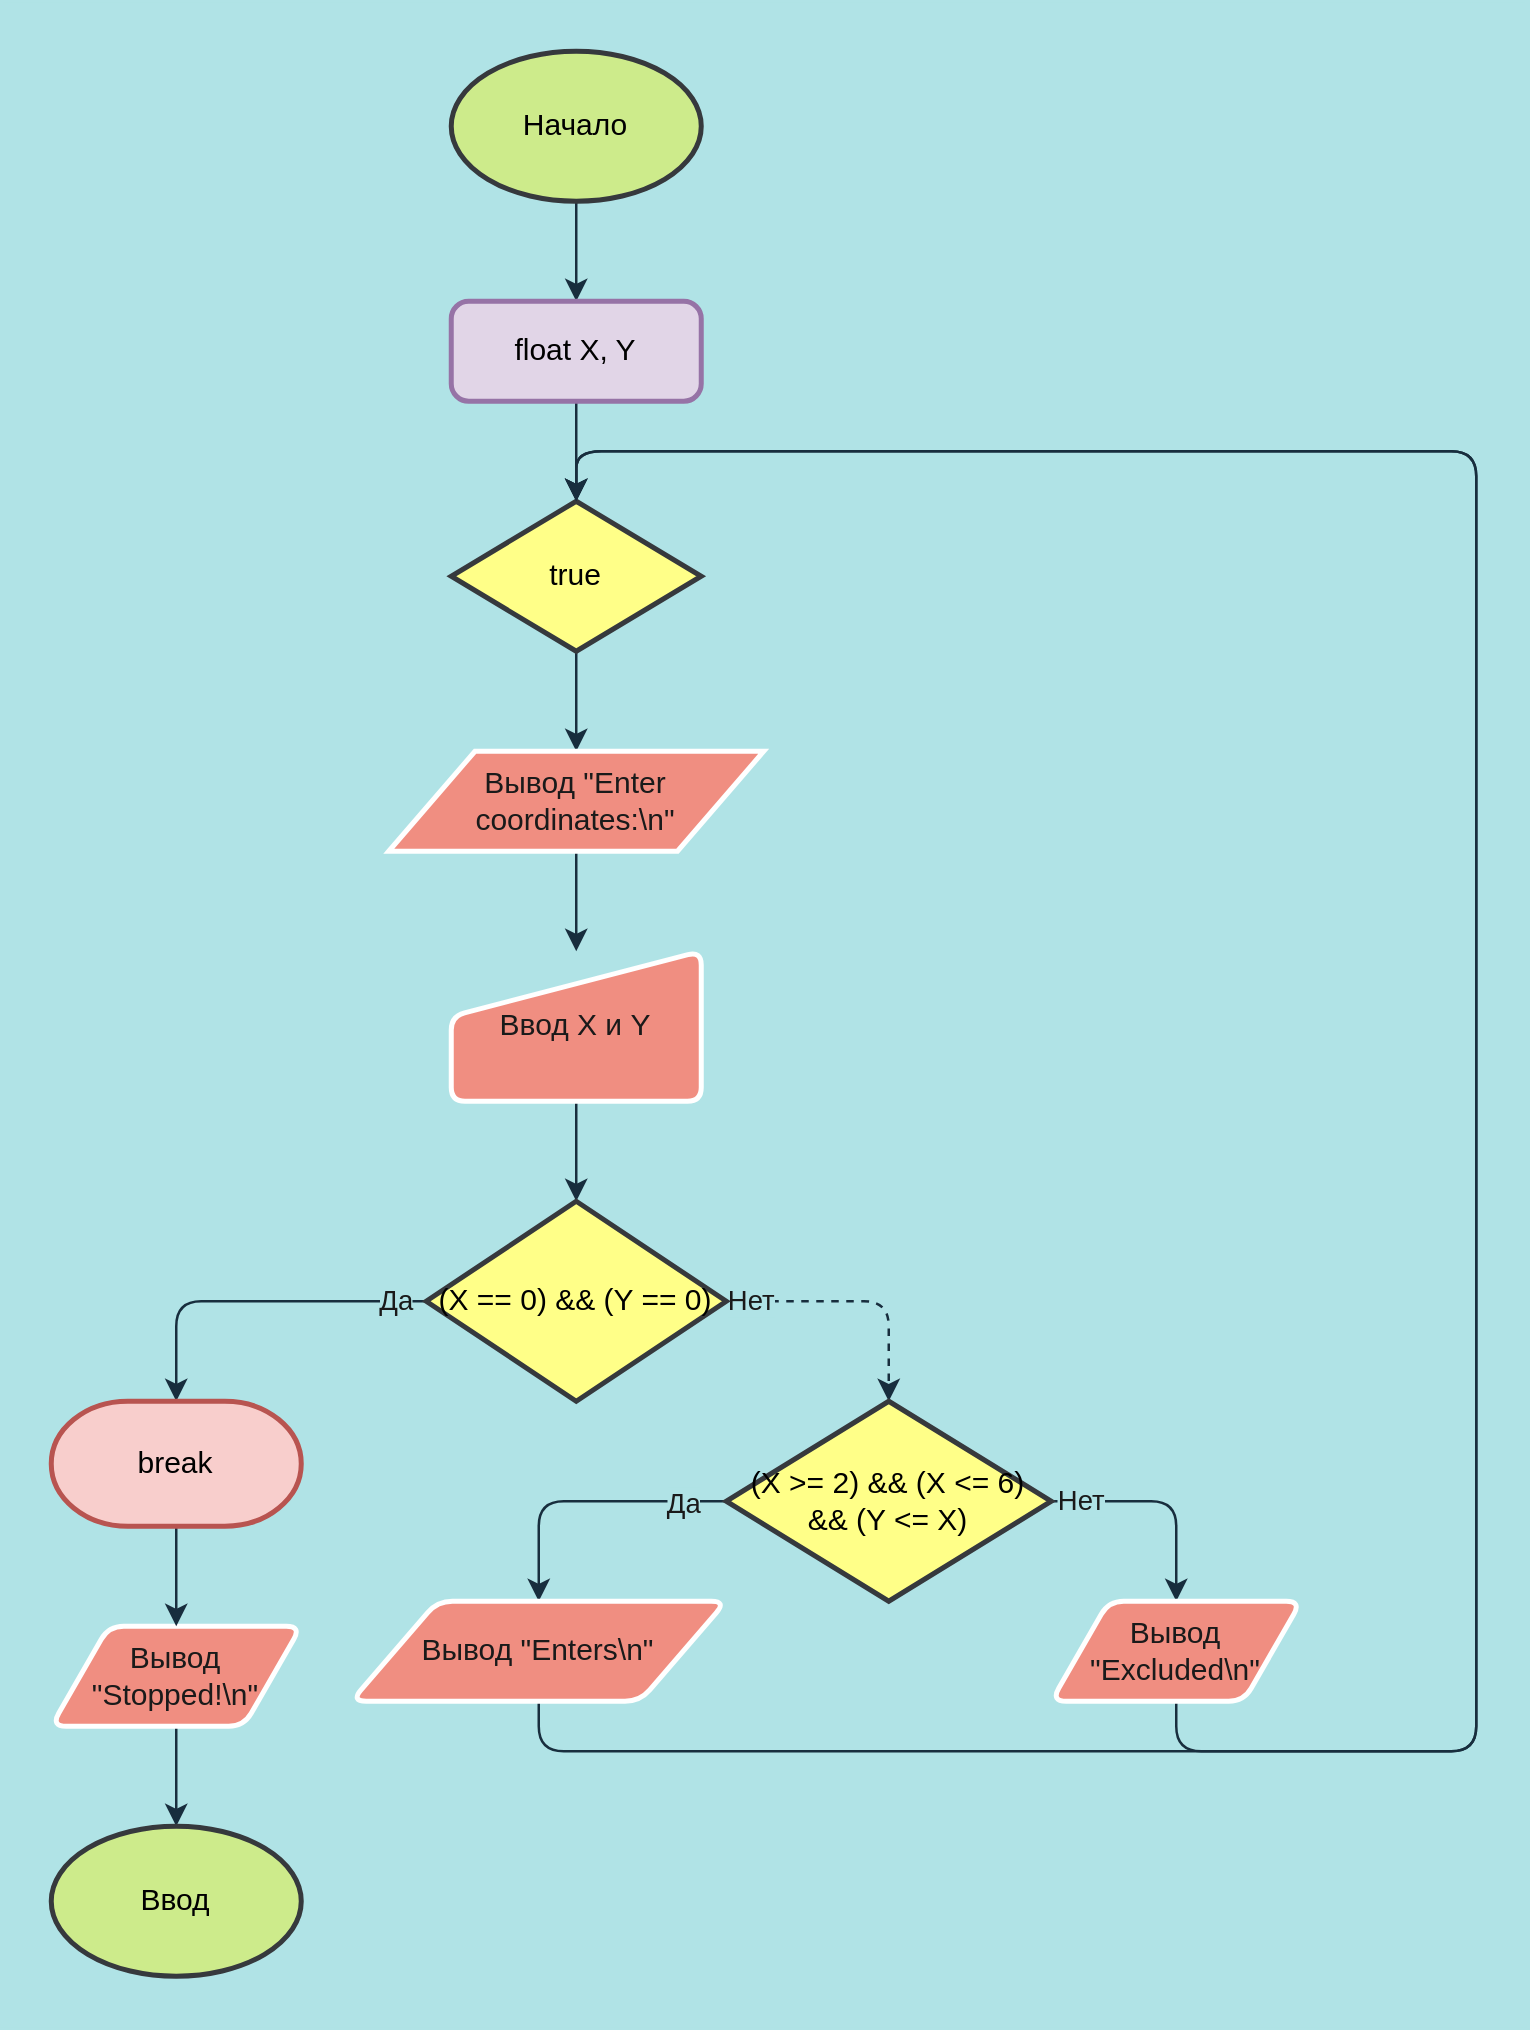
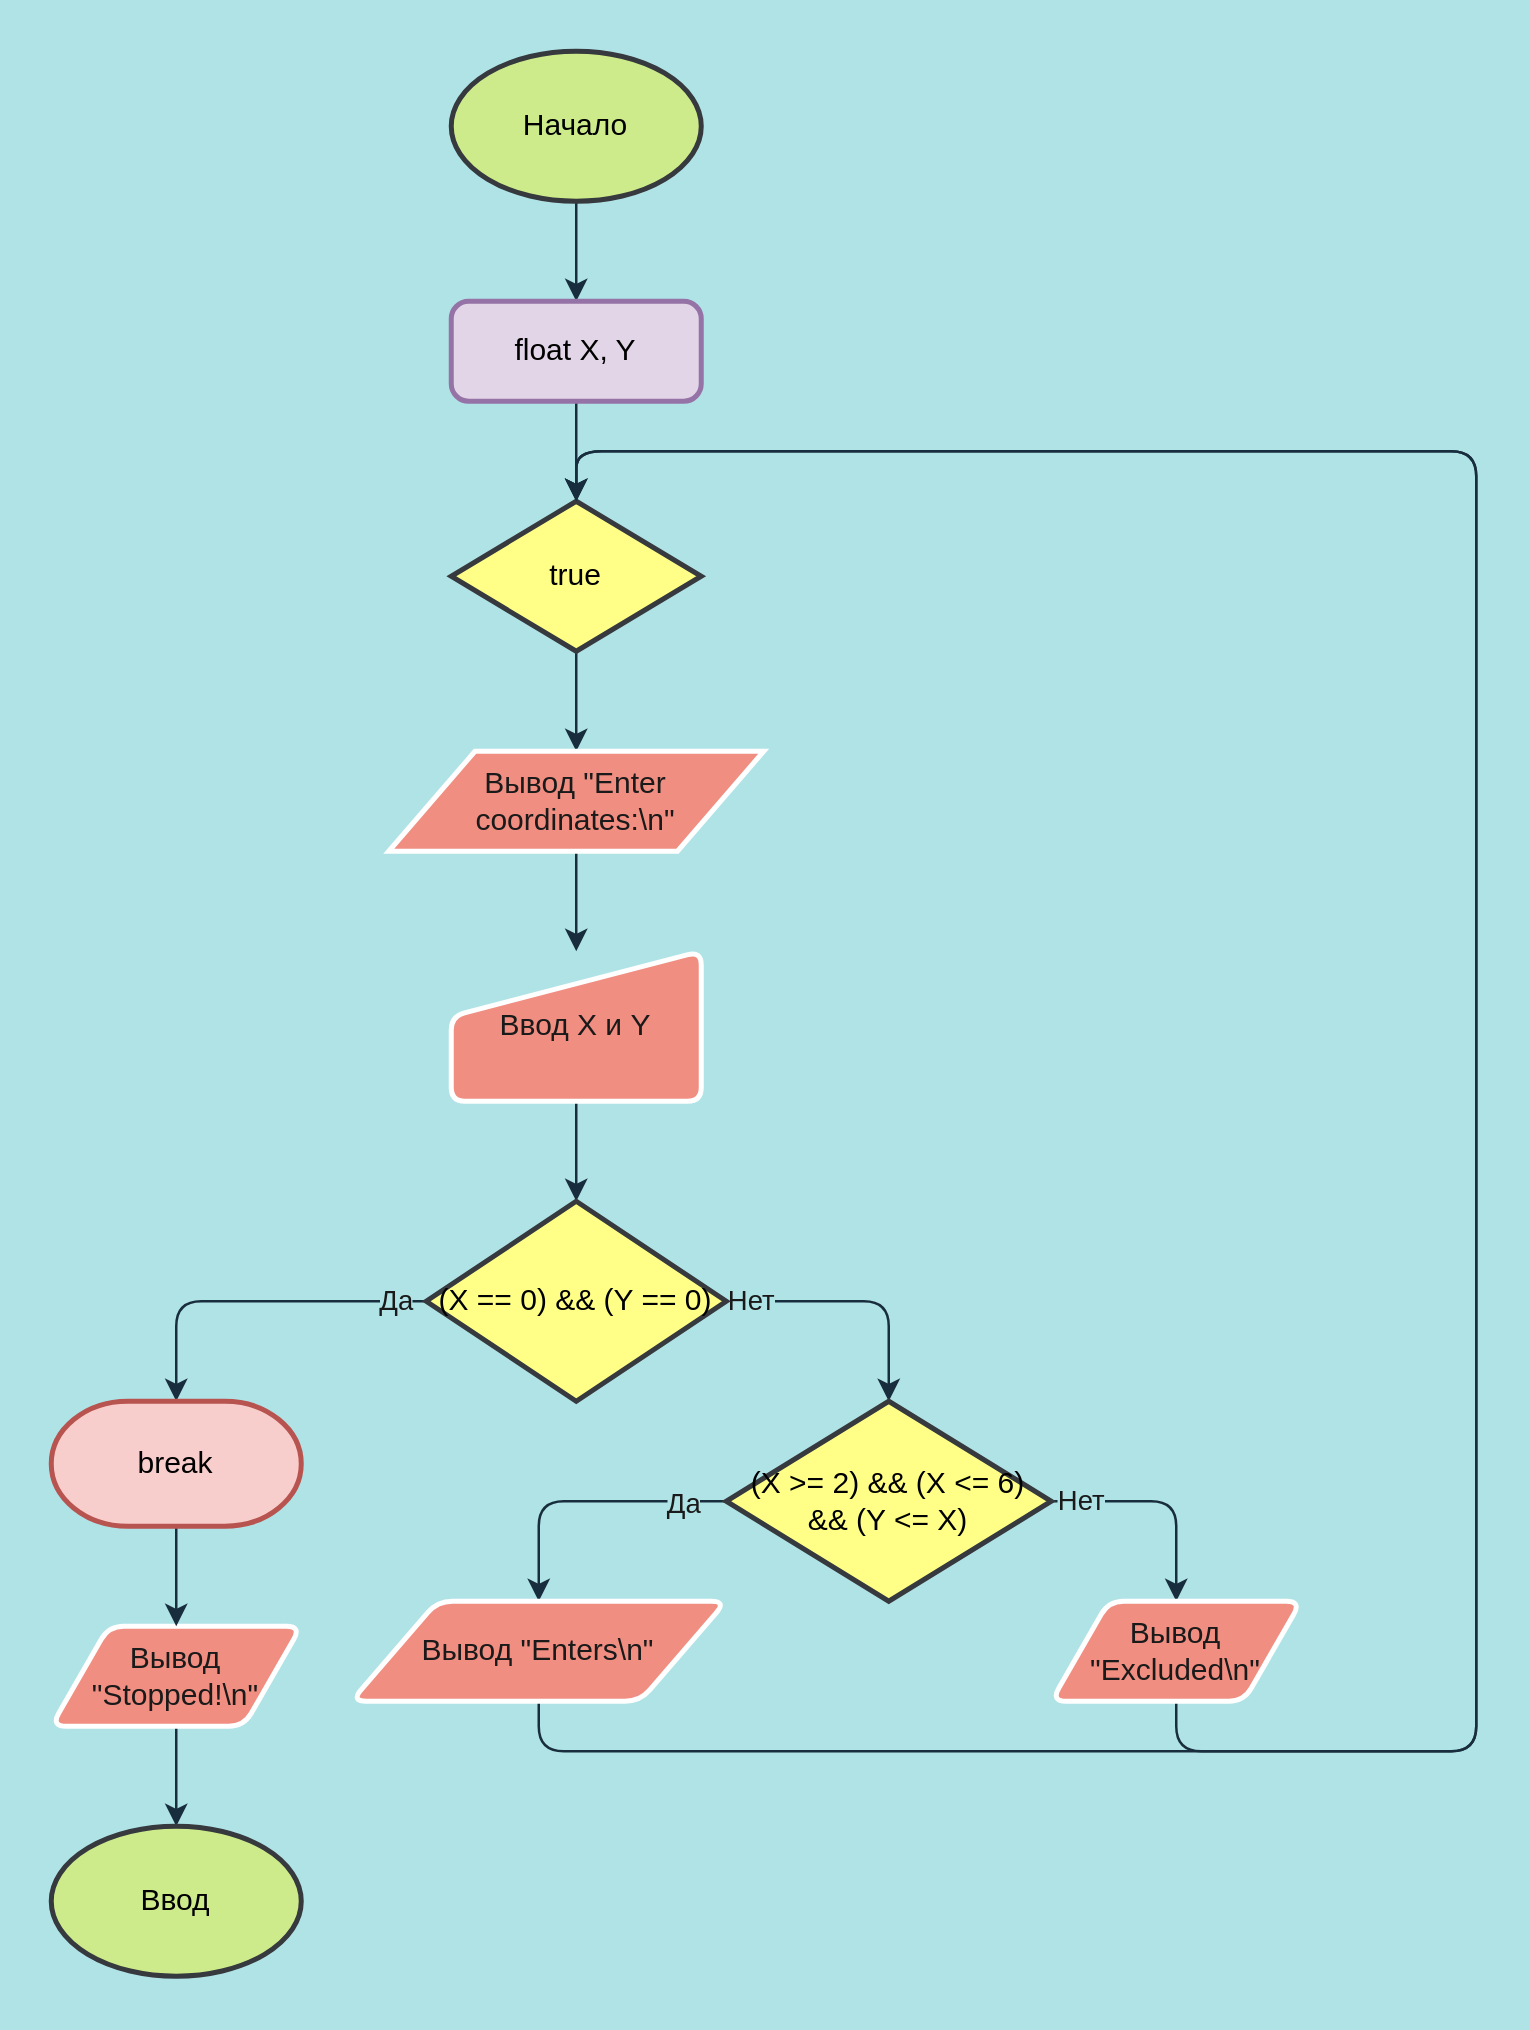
  <mxCell id="0" />
  <mxCell id="1" parent="0" />
  <mxCell id="2" style="edgeStyle=orthogonalEdgeStyle;orthogonalLoop=1;jettySize=auto;html=1;exitX=0.5;exitY=1;exitDx=0;exitDy=0;exitPerimeter=0;entryX=0.5;entryY=0;entryDx=0;entryDy=0;strokeColor=#182E3E;labelBackgroundColor=#B0E3E6;fontColor=#1A1A1A;" parent="1" source="3" target="5" edge="1"><mxGeometry relative="1" as="geometry" /></mxCell>
  <mxCell id="3" value="Начало" style="strokeWidth=2;html=1;shape=mxgraph.flowchart.start_1;whiteSpace=wrap;fillColor=#cdeb8b;strokeColor=#36393d;" parent="1" vertex="1"><mxGeometry x="180" y="20" width="100" height="60" as="geometry" /></mxCell>
  <mxCell id="4" style="edgeStyle=orthogonalEdgeStyle;orthogonalLoop=1;jettySize=auto;html=1;exitX=0.5;exitY=1;exitDx=0;exitDy=0;entryX=0.5;entryY=0;entryDx=0;entryDy=0;entryPerimeter=0;strokeColor=#182E3E;labelBackgroundColor=#B0E3E6;fontColor=#1A1A1A;" parent="1" source="5" target="7" edge="1"><mxGeometry relative="1" as="geometry" /></mxCell>
  <mxCell id="5" value="float X, Y" style="whiteSpace=wrap;html=1;absoluteArcSize=1;arcSize=14;strokeWidth=2;fillColor=#e1d5e7;strokeColor=#9673a6;rounded=1;" parent="1" vertex="1"><mxGeometry x="180" y="120" width="100" height="40" as="geometry" /></mxCell>
  <mxCell id="6" style="edgeStyle=orthogonalEdgeStyle;orthogonalLoop=1;jettySize=auto;html=1;exitX=0.5;exitY=1;exitDx=0;exitDy=0;exitPerimeter=0;entryX=0.5;entryY=0;entryDx=0;entryDy=0;strokeColor=#182E3E;labelBackgroundColor=#B0E3E6;fontColor=#1A1A1A;" parent="1" source="7" target="9" edge="1"><mxGeometry relative="1" as="geometry" /></mxCell>
  <mxCell id="7" value="true" style="strokeWidth=2;html=1;shape=mxgraph.flowchart.decision;whiteSpace=wrap;fillColor=#ffff88;strokeColor=#36393d;" parent="1" vertex="1"><mxGeometry x="180" y="200" width="100" height="60" as="geometry" /></mxCell>
  <mxCell id="8" style="edgeStyle=orthogonalEdgeStyle;rounded=1;sketch=0;orthogonalLoop=1;jettySize=auto;html=1;exitX=0.5;exitY=1;exitDx=0;exitDy=0;entryX=0.5;entryY=0;entryDx=0;entryDy=0;strokeColor=#182E3E;labelBackgroundColor=#B0E3E6;fontColor=#1A1A1A;" parent="1" source="9" target="11" edge="1"><mxGeometry relative="1" as="geometry" /></mxCell>
  <mxCell id="9" value="Вывод &quot;Enter coordinates:\n&quot;" style="shape=parallelogram;html=1;strokeWidth=2;perimeter=parallelogramPerimeter;whiteSpace=wrap;arcSize=12;size=0.23;fillColor=#F08E81;fontColor=#1A1A1A;strokeColor=#FFFFFF;" parent="1" vertex="1"><mxGeometry x="155" y="300" width="150" height="40" as="geometry" /></mxCell>
  <mxCell id="10" style="edgeStyle=orthogonalEdgeStyle;rounded=1;sketch=0;orthogonalLoop=1;jettySize=auto;html=1;exitX=0.5;exitY=1;exitDx=0;exitDy=0;entryX=0.5;entryY=0;entryDx=0;entryDy=0;entryPerimeter=0;strokeColor=#182E3E;labelBackgroundColor=#B0E3E6;fontColor=#1A1A1A;" parent="1" source="11" target="16" edge="1"><mxGeometry relative="1" as="geometry" /></mxCell>
  <mxCell id="11" value="Ввод X и Y" style="html=1;strokeWidth=2;shape=manualInput;whiteSpace=wrap;rounded=1;size=26;arcSize=11;sketch=0;fillColor=#F08E81;fontColor=#1A1A1A;strokeColor=#FFFFFF;" parent="1" vertex="1"><mxGeometry x="180" y="380" width="100" height="60" as="geometry" /></mxCell>
  <mxCell id="12" style="edgeStyle=orthogonalEdgeStyle;rounded=1;sketch=0;orthogonalLoop=1;jettySize=auto;html=1;exitX=0;exitY=0.5;exitDx=0;exitDy=0;exitPerimeter=0;entryX=0.5;entryY=0;entryDx=0;entryDy=0;strokeColor=#182E3E;entryPerimeter=0;labelBackgroundColor=#B0E3E6;fontColor=#1A1A1A;" parent="1" source="16" target="20" edge="1"><mxGeometry relative="1" as="geometry" /></mxCell>
  <mxCell id="13" value="Да" style="edgeLabel;html=1;align=center;verticalAlign=middle;resizable=0;points=[];fontColor=#1A1A1A;labelBackgroundColor=#B0E3E6;" parent="12" vertex="1" connectable="0"><mxGeometry x="-0.816" y="-1" relative="1" as="geometry"><mxPoint as="offset" /></mxGeometry></mxCell>
- <mxCell id="14" style="edgeStyle=orthogonalEdgeStyle;rounded=1;sketch=0;orthogonalLoop=1;jettySize=auto;html=1;exitX=1;exitY=0.5;exitDx=0;exitDy=0;exitPerimeter=0;entryX=0.5;entryY=0;entryDx=0;entryDy=0;entryPerimeter=0;strokeColor=#182E3E;labelBackgroundColor=#B0E3E6;fontColor=#1A1A1A;dashed=1;" parent="1" source="16" target="26" edge="1"><mxGeometry relative="1" as="geometry" /></mxCell>
+ <mxCell id="14" style="edgeStyle=orthogonalEdgeStyle;rounded=1;sketch=0;orthogonalLoop=1;jettySize=auto;html=1;exitX=1;exitY=0.5;exitDx=0;exitDy=0;exitPerimeter=0;entryX=0.5;entryY=0;entryDx=0;entryDy=0;entryPerimeter=0;strokeColor=#182E3E;labelBackgroundColor=#B0E3E6;fontColor=#1A1A1A;" parent="1" source="16" target="26" edge="1"><mxGeometry relative="1" as="geometry" /></mxCell>
  <mxCell id="15" value="Нет" style="edgeLabel;html=1;align=center;verticalAlign=middle;resizable=0;points=[];fontColor=#1A1A1A;labelBackgroundColor=#B0E3E6;" parent="14" vertex="1" connectable="0"><mxGeometry x="-0.838" y="1" relative="1" as="geometry"><mxPoint as="offset" /></mxGeometry></mxCell>
  <mxCell id="16" value="(X == 0) &amp;amp;&amp;amp; (Y == 0)" style="strokeWidth=2;html=1;shape=mxgraph.flowchart.decision;whiteSpace=wrap;fillColor=#ffff88;strokeColor=#36393d;" parent="1" vertex="1"><mxGeometry x="170" y="480" width="120" height="80" as="geometry" /></mxCell>
  <mxCell id="17" style="edgeStyle=orthogonalEdgeStyle;rounded=1;sketch=0;orthogonalLoop=1;jettySize=auto;html=1;exitX=0.5;exitY=1;exitDx=0;exitDy=0;entryX=0.5;entryY=0;entryDx=0;entryDy=0;entryPerimeter=0;strokeColor=#182E3E;labelBackgroundColor=#B0E3E6;fontColor=#1A1A1A;" parent="1" source="18" target="21" edge="1"><mxGeometry relative="1" as="geometry" /></mxCell>
  <mxCell id="18" value="Вывод &quot;Stopped!\n&quot;" style="shape=parallelogram;html=1;strokeWidth=2;perimeter=parallelogramPerimeter;whiteSpace=wrap;rounded=1;arcSize=12;size=0.23;sketch=0;fillColor=#F08E81;fontColor=#1A1A1A;strokeColor=#FFFFFF;" parent="1" vertex="1"><mxGeometry x="20" y="650" width="100" height="40" as="geometry" /></mxCell>
  <mxCell id="19" style="edgeStyle=orthogonalEdgeStyle;rounded=1;sketch=0;orthogonalLoop=1;jettySize=auto;html=1;exitX=0.5;exitY=1;exitDx=0;exitDy=0;exitPerimeter=0;entryX=0.5;entryY=0;entryDx=0;entryDy=0;strokeColor=#182E3E;labelBackgroundColor=#B0E3E6;fontColor=#1A1A1A;" parent="1" source="20" target="18" edge="1"><mxGeometry relative="1" as="geometry" /></mxCell>
  <mxCell id="20" value="break" style="strokeWidth=2;html=1;shape=mxgraph.flowchart.terminator;whiteSpace=wrap;rounded=0;sketch=0;fillColor=#f8cecc;strokeColor=#b85450;" parent="1" vertex="1"><mxGeometry x="20" y="560" width="100" height="50" as="geometry" /></mxCell>
  <mxCell id="21" value="Ввод" style="strokeWidth=2;html=1;shape=mxgraph.flowchart.start_1;whiteSpace=wrap;fillColor=#cdeb8b;strokeColor=#36393d;" parent="1" vertex="1"><mxGeometry x="20" y="730" width="100" height="60" as="geometry" /></mxCell>
  <mxCell id="22" style="edgeStyle=orthogonalEdgeStyle;rounded=1;sketch=0;orthogonalLoop=1;jettySize=auto;html=1;exitX=0;exitY=0.5;exitDx=0;exitDy=0;exitPerimeter=0;entryX=0.5;entryY=0;entryDx=0;entryDy=0;strokeColor=#182E3E;labelBackgroundColor=#B0E3E6;fontColor=#1A1A1A;" parent="1" source="26" target="28" edge="1"><mxGeometry relative="1" as="geometry" /></mxCell>
  <mxCell id="23" value="Да" style="edgeLabel;html=1;align=center;verticalAlign=middle;resizable=0;points=[];fontColor=#1A1A1A;labelBackgroundColor=#B0E3E6;" parent="22" vertex="1" connectable="0"><mxGeometry x="-0.683" relative="1" as="geometry"><mxPoint as="offset" /></mxGeometry></mxCell>
  <mxCell id="24" style="edgeStyle=orthogonalEdgeStyle;rounded=1;sketch=0;orthogonalLoop=1;jettySize=auto;html=1;exitX=1;exitY=0.5;exitDx=0;exitDy=0;exitPerimeter=0;entryX=0.5;entryY=0;entryDx=0;entryDy=0;strokeColor=#182E3E;labelBackgroundColor=#B0E3E6;fontColor=#1A1A1A;" parent="1" source="26" target="30" edge="1"><mxGeometry relative="1" as="geometry" /></mxCell>
  <mxCell id="25" value="Нет" style="edgeLabel;html=1;align=center;verticalAlign=middle;resizable=0;points=[];fontColor=#1A1A1A;labelBackgroundColor=#B0E3E6;" parent="24" vertex="1" connectable="0"><mxGeometry x="-0.747" y="1" relative="1" as="geometry"><mxPoint as="offset" /></mxGeometry></mxCell>
  <mxCell id="26" value="(X &amp;gt;= 2) &amp;amp;&amp;amp; (X &amp;lt;= 6) &amp;amp;&amp;amp; (Y &amp;lt;= X)" style="strokeWidth=2;html=1;shape=mxgraph.flowchart.decision;whiteSpace=wrap;fillColor=#ffff88;strokeColor=#36393d;" parent="1" vertex="1"><mxGeometry x="290" y="560" width="130" height="80" as="geometry" /></mxCell>
  <mxCell id="27" style="edgeStyle=orthogonalEdgeStyle;rounded=1;sketch=0;orthogonalLoop=1;jettySize=auto;html=1;exitX=0.5;exitY=1;exitDx=0;exitDy=0;entryX=0.5;entryY=0;entryDx=0;entryDy=0;entryPerimeter=0;strokeColor=#182E3E;labelBackgroundColor=#B0E3E6;fontColor=#1A1A1A;" parent="1" source="28" target="7" edge="1"><mxGeometry relative="1" as="geometry"><Array as="points"><mxPoint x="215" y="700" /><mxPoint x="590" y="700" /><mxPoint x="590" y="180" /><mxPoint x="230" y="180" /></Array></mxGeometry></mxCell>
  <mxCell id="28" value="Вывод &quot;Enters\n&quot;" style="shape=parallelogram;html=1;strokeWidth=2;perimeter=parallelogramPerimeter;whiteSpace=wrap;rounded=1;arcSize=12;size=0.23;sketch=0;fillColor=#F08E81;fontColor=#1A1A1A;strokeColor=#FFFFFF;" parent="1" vertex="1"><mxGeometry x="140" y="640" width="150" height="40" as="geometry" /></mxCell>
  <mxCell id="29" style="edgeStyle=orthogonalEdgeStyle;rounded=1;sketch=0;orthogonalLoop=1;jettySize=auto;html=1;exitX=0.5;exitY=1;exitDx=0;exitDy=0;strokeColor=#182E3E;entryX=0.5;entryY=0;entryDx=0;entryDy=0;entryPerimeter=0;labelBackgroundColor=#B0E3E6;fontColor=#1A1A1A;" parent="1" source="30" target="7" edge="1"><mxGeometry relative="1" as="geometry"><mxPoint x="340" y="-18" as="targetPoint" /><Array as="points"><mxPoint x="470" y="700" /><mxPoint x="590" y="700" /><mxPoint x="590" y="180" /><mxPoint x="230" y="180" /></Array></mxGeometry></mxCell>
  <mxCell id="30" value="Вывод &quot;Excluded\n&quot;" style="shape=parallelogram;html=1;strokeWidth=2;perimeter=parallelogramPerimeter;whiteSpace=wrap;rounded=1;arcSize=12;size=0.23;sketch=0;fillColor=#F08E81;fontColor=#1A1A1A;strokeColor=#FFFFFF;" parent="1" vertex="1"><mxGeometry x="420" y="640" width="100" height="40" as="geometry" /></mxCell>
